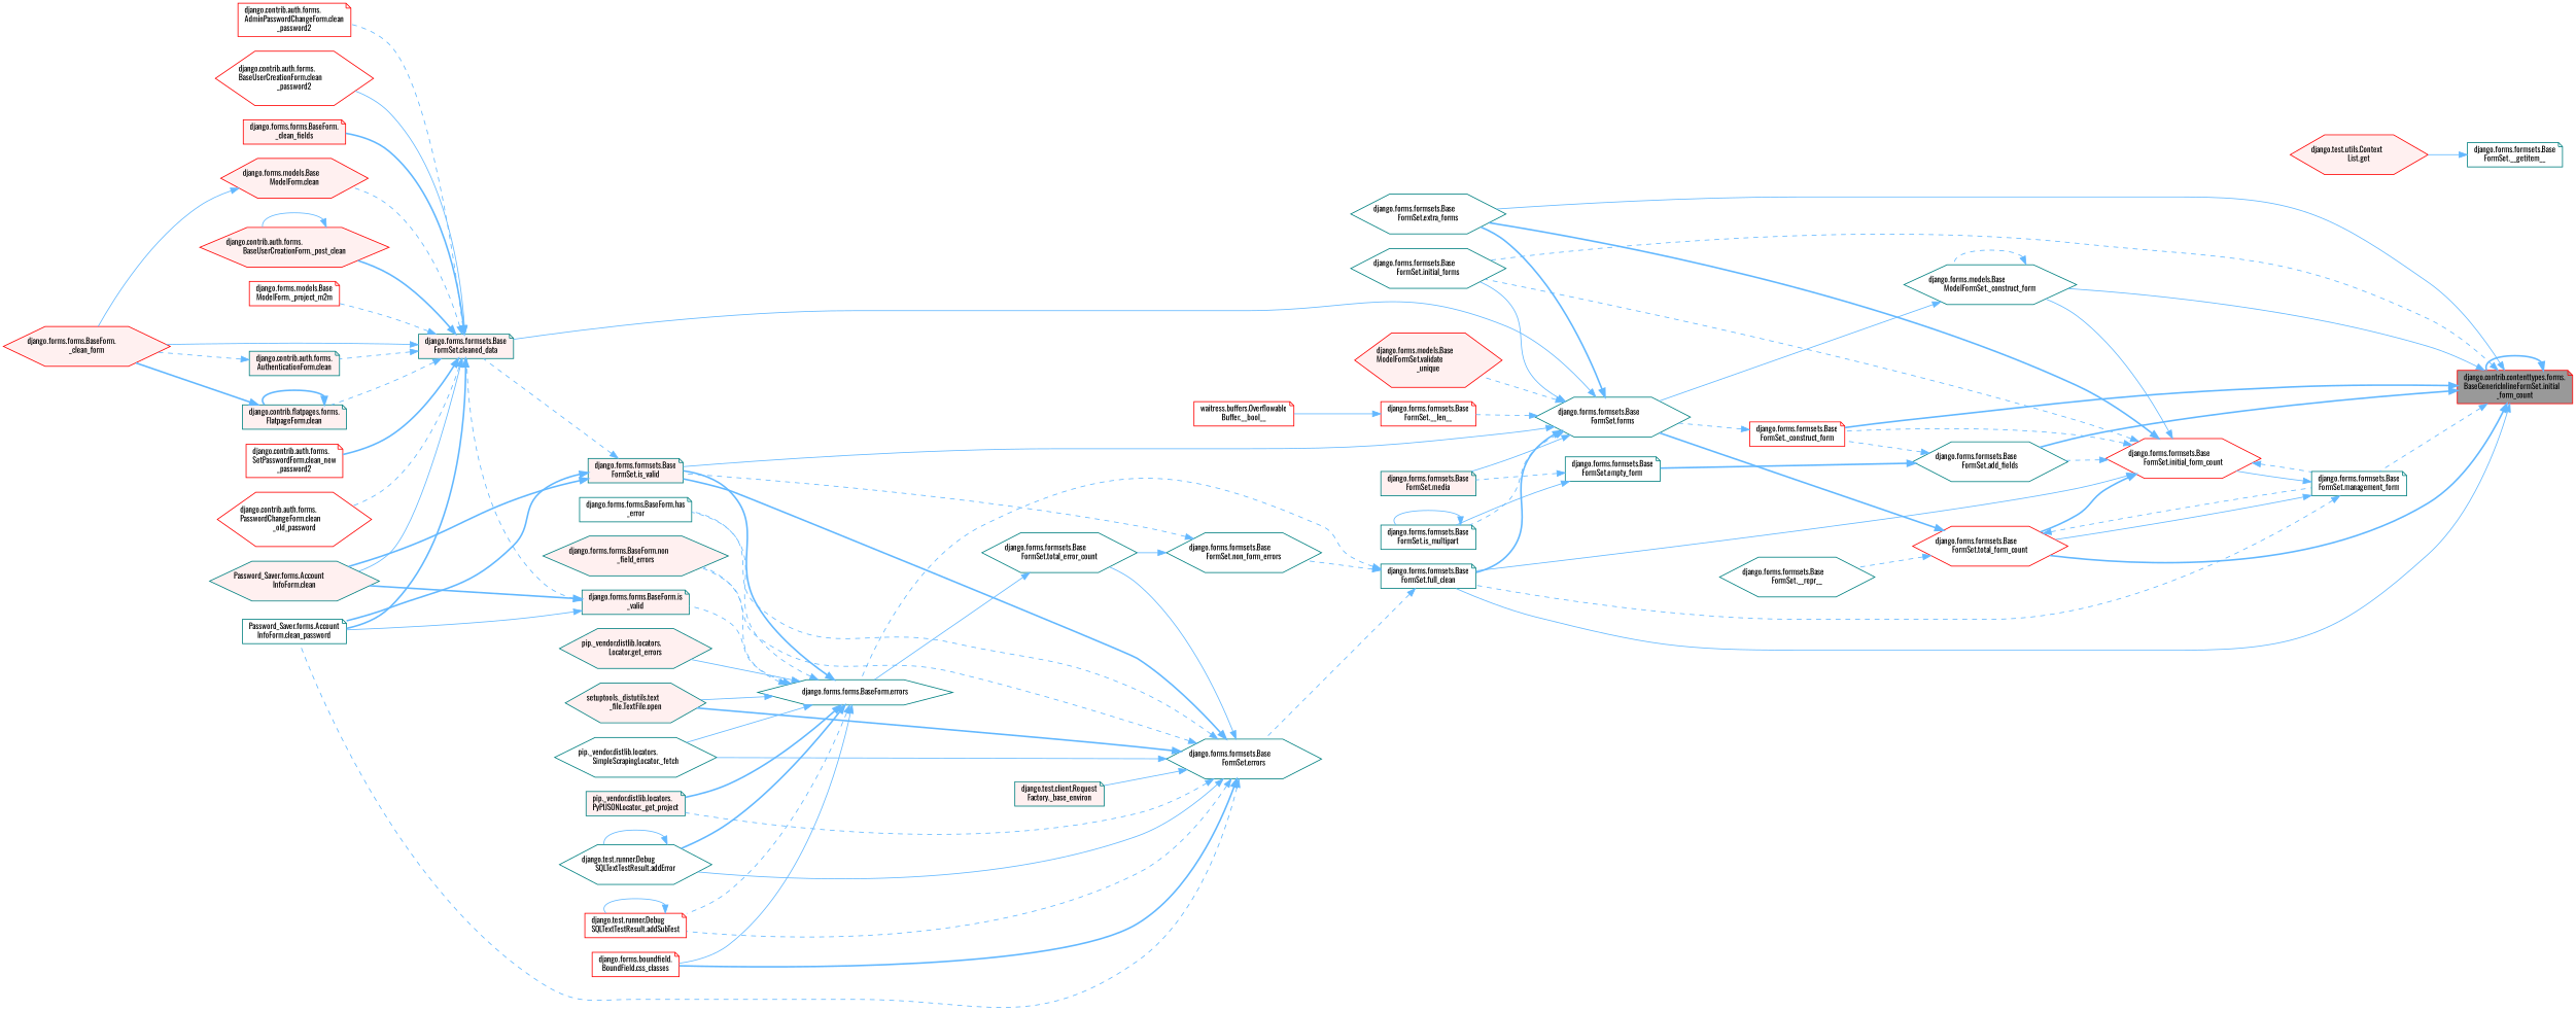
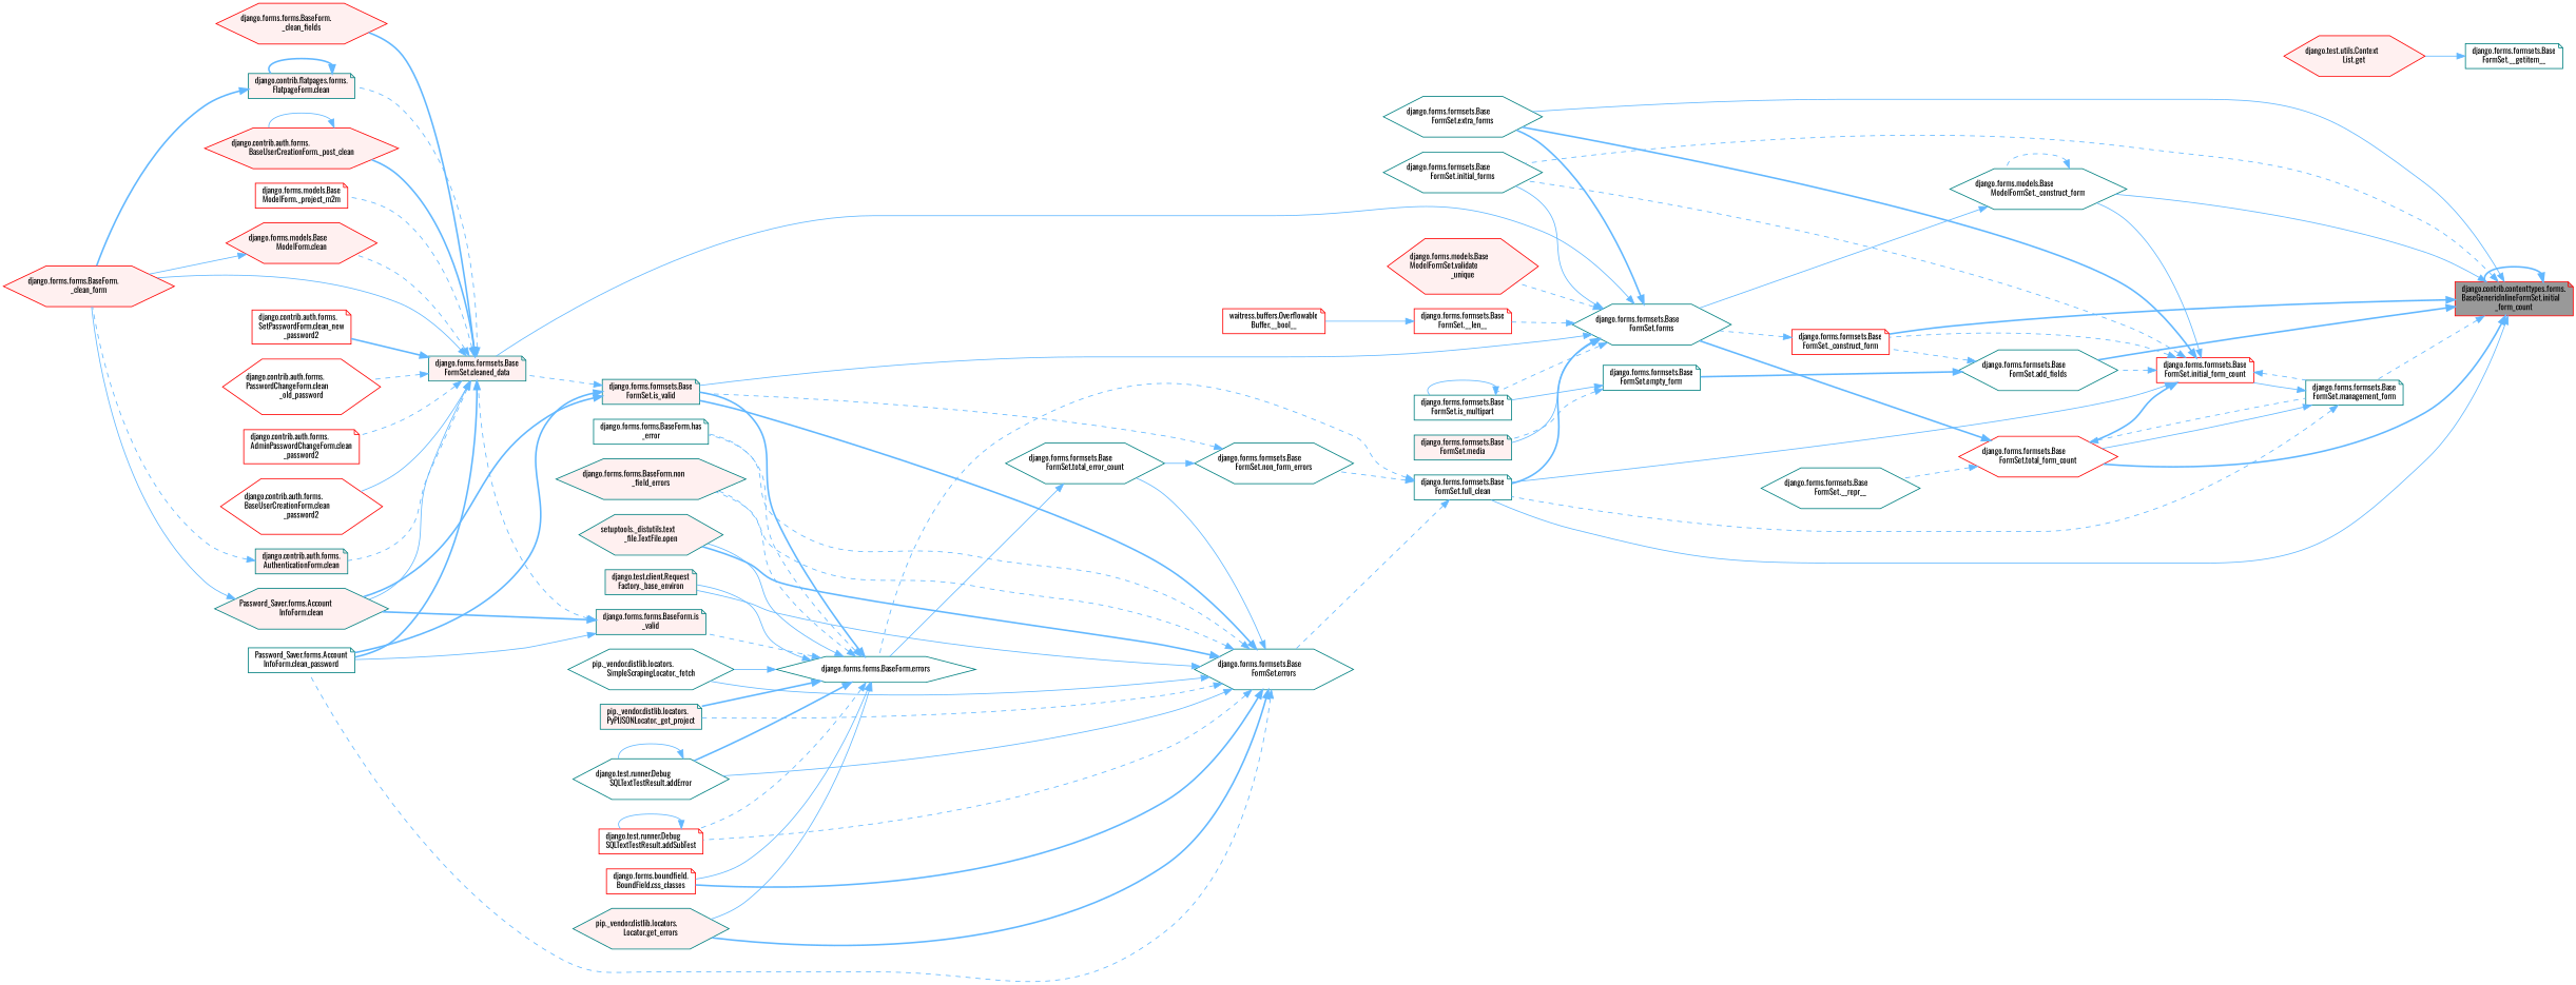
  digraph {
    fontname=Oswald
    rankdir=RL
    node [color=teal fillcolor=white fontname=Oswald fontsize=10 shape=note style=filled]
    edge [color=steelblue1 dir=back fontname=Oswald fontsize=10 labelfontname=Helvetica labelfontsize=10 style=dashed]
    n1 [color=red fillcolor=grey60 fontcolor=black height=0.2 label="django.contrib.contenttypes.forms.\lBaseGenericInlineFormSet.initial\l_form_count" width=0.4]
    n2 [color=red height=0.2 label="django.forms.formsets.Base\lFormSet._construct_form" width=0.4]
    n3 [height=0.2 label="django.forms.formsets.Base\lFormSet.extra_forms" shape=hexagon width=0.4]
    n4 [height=0.2 label="django.forms.formsets.Base\lFormSet.full_clean" width=0.4]
    n5 [height=0.2 label="django.forms.formsets.Base\lFormSet.initial_forms" shape=hexagon width=0.4]
    n6 [height=0.2 label="django.forms.models.Base\lModelFormSet._construct_form" shape=hexagon width=0.4]
    n7 [height=0.2 label="django.forms.formsets.Base\lFormSet.add_fields" shape=hexagon width=0.4]
    n8 [height=0.2 label="django.forms.formsets.Base\lFormSet.management_form" width=0.4]
    n9 [color=red height=0.2 label="django.forms.formsets.Base\lFormSet.total_form_count" shape=hexagon width=0.4]
    n10 [height=0.2 label="django.forms.formsets.Base\lFormSet.forms" shape=hexagon width=0.4]
    n11 [height=0.2 label="django.forms.forms.BaseForm.errors" shape=hexagon width=0.4]
    n12 [height=0.2 label="django.forms.formsets.Base\lFormSet.errors" shape=hexagon width=0.4]
    n13 [height=0.2 label="django.forms.formsets.Base\lFormSet.non_form_errors" shape=hexagon width=0.4]
    n14 [height=0.2 label="django.forms.formsets.Base\lFormSet.empty_form" width=0.4]
-   n15 [color=red height=0.2 label="django.forms.formsets.Base\lFormSet.initial_form_count" shape=hexagon width=0.4]
+   n15 [color=red height=0.2 label="django.forms.formsets.Base\lFormSet.initial_form_count" width=0.4]
    n16 [height=0.2 label="django.forms.formsets.Base\lFormSet.__repr__" shape=hexagon width=0.4]
    n17 [color=red height=0.2 label="django.forms.formsets.Base\lFormSet.__len__" width=0.4]
    n18 [fillcolor="#FFF0F0" height=0.2 label="django.forms.formsets.Base\lFormSet.cleaned_data" width=0.4]
    n19 [fillcolor="#FFF0F0" height=0.2 label="django.forms.formsets.Base\lFormSet.is_valid" width=0.4]
    n20 [height=0.2 label="django.forms.formsets.Base\lFormSet.is_multipart" width=0.4]
    n21 [fillcolor="#FFF0F0" height=0.2 label="django.forms.formsets.Base\lFormSet.media" width=0.4]
    n22 [color=red fillcolor="#FFF0F0" height=0.2 label="django.forms.models.Base\lModelFormSet.validate\l_unique" shape=hexagon width=0.4]
    n23 [height=0.2 label="django.forms.formsets.Base\lFormSet.__getitem__" width=0.4]
    n24 [color=red fillcolor="#FFF0F0" height=0.2 label="django.test.utils.Context\lList.get" shape=hexagon width=0.4]
    n25 [color=red height=0.2 label="waitress.buffers.Overflowable\lBuffer.__bool__" width=0.4]
-   n26 [color=red fillcolor="#FFF0F0" height=0.2 label="django.forms.forms.BaseForm.\l_clean_fields" width=0.4]
+   n26 [color=red fillcolor="#FFF0F0" height=0.2 label="django.forms.forms.BaseForm.\l_clean_fields" shape=hexagon width=0.4]
    n27 [color=red fillcolor="#FFF0F0" height=0.2 label="django.forms.forms.BaseForm.\l_clean_form" shape=hexagon width=0.4]
    n28 [color=red fillcolor="#FFF0F0" height=0.2 label="django.contrib.auth.forms.\lBaseUserCreationForm._post_clean" shape=hexagon width=0.4]
    n29 [color=red height=0.2 label="django.forms.models.Base\lModelForm._project_m2m" width=0.4]
    n30 [fillcolor="#FFF0F0" height=0.2 label="django.contrib.auth.forms.\lAuthenticationForm.clean" width=0.4]
    n31 [fillcolor="#FFF0F0" height=0.2 label="django.contrib.flatpages.forms.\lFlatpageForm.clean" width=0.4]
    n32 [color=red fillcolor="#FFF0F0" height=0.2 label="django.forms.models.Base\lModelForm.clean" shape=hexagon width=0.4]
    n33 [fillcolor="#FFF0F0" height=0.2 label="Password_Saver.forms.Account\lInfoForm.clean" shape=hexagon width=0.4]
    n34 [color=red height=0.2 label="django.contrib.auth.forms.\lSetPasswordForm.clean_new\l_password2" width=0.4]
    n35 [color=red height=0.2 label="django.contrib.auth.forms.\lPasswordChangeForm.clean\l_old_password" shape=hexagon width=0.4]
    n36 [height=0.2 label="Password_Saver.forms.Account\lInfoForm.clean_password" width=0.4]
    n37 [color=red height=0.2 label="django.contrib.auth.forms.\lAdminPasswordChangeForm.clean\l_password2" width=0.4]
    n38 [color=red height=0.2 label="django.contrib.auth.forms.\lBaseUserCreationForm.clean\l_password2" shape=hexagon width=0.4]
    n39 [fillcolor="#FFF0F0" height=0.2 label="django.test.client.Request\lFactory._base_environ" width=0.4]
    n40 [height=0.2 label="pip._vendor.distlib.locators.\lSimpleScrapingLocator._fetch" shape=hexagon width=0.4]
    n41 [fillcolor="#FFF0F0" height=0.2 label="pip._vendor.distlib.locators.\lPyPIJSONLocator._get_project" width=0.4]
    n42 [height=0.2 label="django.test.runner.Debug\lSQLTextTestResult.addError" shape=hexagon width=0.4]
    n43 [color=red height=0.2 label="django.test.runner.Debug\lSQLTextTestResult.addSubTest" width=0.4]
    n44 [color=red height=0.2 label="django.forms.boundfield.\lBoundField.css_classes" width=0.4]
    n45 [fillcolor="#FFF0F0" height=0.2 label="pip._vendor.distlib.locators.\lLocator.get_errors" shape=hexagon width=0.4]
    n46 [height=0.2 label="django.forms.forms.BaseForm.has\l_error" width=0.4]
    n47 [fillcolor="#FFF0F0" height=0.2 label="django.forms.forms.BaseForm.is\l_valid" width=0.4]
    n48 [fillcolor="#FFF0F0" height=0.2 label="django.forms.forms.BaseForm.non\l_field_errors" shape=hexagon width=0.4]
    n49 [fillcolor="#FFF0F0" height=0.2 label="setuptools._distutils.text\l_file.TextFile.open" shape=hexagon width=0.4]
    n50 [height=0.2 label="django.forms.formsets.Base\lFormSet.total_error_count" shape=hexagon width=0.4]
    n1 -> n1 [style=bold]
    n1 -> n2 [style=bold]
    n1 -> n3 [style=solid]
    n1 -> n4 [style=solid]
    n1 -> n5
    n1 -> n6 [style=solid]
    n1 -> n7 [style=bold]
    n1 -> n8
    n1 -> n9 [style=bold]
    n2 -> n10
    n4 -> n11
    n4 -> n12
    n4 -> n13
    n6 -> n6
    n6 -> n10 [style=solid]
    n7 -> n2
    n7 -> n14 [style=bold]
    n8 -> n4
    n8 -> n9 [style=solid]
    n8 -> n15 [style=solid]
    n9 -> n8
    n9 -> n10 [style=bold]
    n9 -> n16
    n10 -> n3 [style=bold]
    n10 -> n4 [style=bold]
    n10 -> n5 [style=solid]
    n10 -> n17
    n10 -> n18 [style=solid]
    n10 -> n19 [style=solid]
    n10 -> n20
    n10 -> n21 [style=solid]
    n10 -> n22
    n11 -> n19 [style=bold]
+   n11 -> n39 [style=solid]
    n11 -> n40 [style=solid]
    n11 -> n41 [style=bold]
    n11 -> n42 [style=bold]
    n11 -> n43
    n11 -> n44 [style=solid]
    n11 -> n45 [style=solid]
    n11 -> n46
    n11 -> n47
    n11 -> n48
    n11 -> n49 [style=solid]
    n12 -> n19 [style=bold]
    n12 -> n36
    n12 -> n39 [style=solid]
    n12 -> n40 [style=solid]
    n12 -> n41
    n12 -> n42 [style=solid]
    n12 -> n43
    n12 -> n44 [style=bold]
+   n12 -> n45 [style=bold]
    n12 -> n46
    n12 -> n48
    n12 -> n49 [style=bold]
    n12 -> n50 [style=solid]
    n13 -> n19
    n13 -> n50 [style=solid]
    n14 -> n20 [style=solid]
    n14 -> n21
    n15 -> n2
    n15 -> n3 [style=bold]
    n15 -> n4 [style=solid]
    n15 -> n5
    n15 -> n6 [style=solid]
    n15 -> n7
    n15 -> n8
    n15 -> n9 [style=bold]
    n17 -> n25 [style=solid]
    n18 -> n26 [style=bold]
    n18 -> n27 [style=solid]
    n18 -> n28 [style=bold]
    n18 -> n29
    n18 -> n30
    n18 -> n31
    n18 -> n32
    n18 -> n33 [style=solid]
    n18 -> n34 [style=bold]
    n18 -> n35
    n18 -> n36 [style=bold]
    n18 -> n37
    n18 -> n38 [style=solid]
    n19 -> n18
    n19 -> n33 [style=bold]
    n19 -> n36 [style=bold]
    n20 -> n20 [style=solid]
    n23 -> n24 [style=solid]
    n28 -> n28 [style=solid]
    n30 -> n27
    n31 -> n27 [style=bold]
    n31 -> n31 [style=bold]
    n32 -> n27 [style=solid]
+   n33 -> n27 [style=solid]
    n42 -> n42 [style=solid]
    n43 -> n43 [style=solid]
    n47 -> n18
    n47 -> n33 [style=bold]
    n47 -> n36 [style=solid]
    n50 -> n11 [style=solid]
  }
